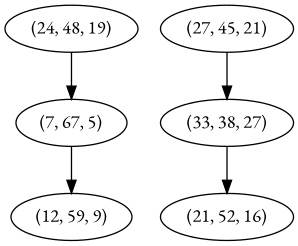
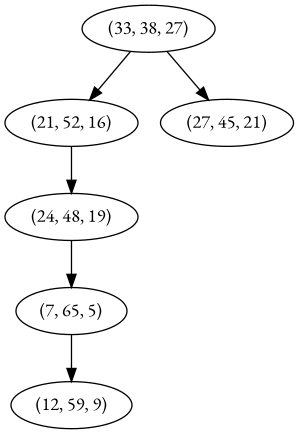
  digraph {
    fontname="EB Garamond"
    node [fontname="EB Garamond"]
    edge [fontname="EB Garamond"]
-   "(7, 65, 5)" [label="(7, 67, 5)"]
+   "(7, 65, 5)"
    "(12, 59, 9)"
    "(21, 52, 16)"
    "(24, 48, 19)"
    "(27, 45, 21)"
    "(33, 38, 27)"
    "(7, 65, 5)" -> "(12, 59, 9)"
+   "(21, 52, 16)" -> "(24, 48, 19)"
    "(24, 48, 19)" -> "(7, 65, 5)"
-   "(27, 45, 21)" -> "(33, 38, 27)"
+   "(33, 38, 27)" -> "(27, 45, 21)"
    "(33, 38, 27)" -> "(21, 52, 16)"
  }
